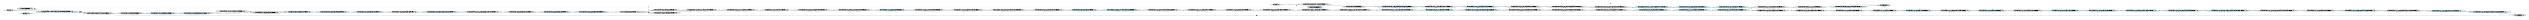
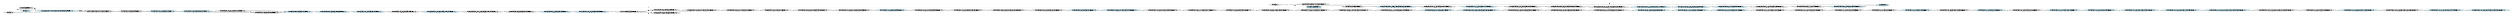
  digraph {
    fontname="Patrick Hand"
    rankdir=LR
    node [fillcolor=lightgrey fontname="Patrick Hand" shape=ellipse style=filled]
    edge [fontname="Patrick Hand" style=bold]
    n1 [label="conf.setInteger(FlinkOptions.BUCKET_ASSIGN_TASKS,config.bucketAssignNum)@@@25@@@['1', '1', '0']"]
    n2 [label="conf.setInteger(FlinkOptions.WRITE_TASKS,config.writeTaskNum)@@@26@@@['1', '1', '0']"]
    n3 [label="conf.setString(FlinkOptions.PARTITION_DEFAULT_NAME,config.partitionDefaultName)@@@27@@@['1', '1', '0']"]
    n4 [label="conf.setInteger(FlinkOptions.ARCHIVE_MAX_COMMITS,config.archiveMaxCommits)@@@6@@@['0', '0', '1']"]
    n5 [fillcolor=lightblue label="conf.setInteger(FlinkOptions.ARCHIVE_MIN_COMMITS,config.archiveMinCommits)@@@7@@@['0', '0', '1']"]
    n6 [label="conf.setInteger(FlinkOptions.CLEAN_RETAIN_COMMITS,config.cleanRetainCommits)@@@8@@@['0', '0', '1']"]
    n7 [label="conf.setInteger(FlinkOptions.COMPACTION_DELTA_SECONDS,config.compactionDeltaSeconds)@@@46@@@['1', '1', '0']"]
    n8 [label="conf.setInteger(FlinkOptions.COMPACTION_MAX_MEMORY,config.compactionMaxMemory)@@@47@@@['1', '1', '0']"]
    n9 [fillcolor=lightblue label="conf.setLong(FlinkOptions.COMPACTION_TARGET_IO,config.compactionTargetIo)@@@48@@@['1', '1', '0']"]
    n10 [label="conf.setBoolean(FlinkOptions.INDEX_GLOBAL_ENABLED,config.indexGlobalEnabled)@@@30@@@['1', '1', '0']"]
    n11 [label="conf.setString(FlinkOptions.INDEX_PARTITION_REGEX,config.indexPartitionRegex)@@@31@@@['1', '1', '0']"]
    n12 [label="conf.setString(FlinkOptions.SOURCE_AVRO_SCHEMA_PATH,config.sourceAvroSchemaPath)@@@32@@@['1', '1', '0']"]
    n13 [fillcolor=lightblue label="conf.setString(FlinkOptions.TABLE_NAME,config.targetTableName)@@@6@@@['1', '1', '0']"]
    n14 [fillcolor=lightblue label="conf.setString(FlinkOptions.TABLE_TYPE,config.tableType.toUpperCase())@@@7@@@['1', '1', '0']"]
    n15 [label="conf.setBoolean(FlinkOptions.INSERT_DEDUP,config.insertDedup)@@@8@@@['0', '1', '0']"]
    n16 [label="conf.setBoolean(FlinkOptions.INSERT_ALLOW_DUP,config.insertAllowDup)@@@8@@@['1', '0', '0']"]
    n17 [label="conf.setString(FlinkOptions.HIVE_SYNC_DB,config.hiveSyncDb)@@@54@@@['1', '1', '0']"]
    n18 [fillcolor=lightblue label="conf.setString(FlinkOptions.HIVE_SYNC_TABLE,config.hiveSyncTable)@@@55@@@['1', '1', '0']"]
    n19 [label="conf.setString(FlinkOptions.HIVE_SYNC_FILE_FORMAT,config.hiveSyncFileFormat)@@@56@@@['1', '1', '0']"]
    n20 [label="FlinkStreamerConfig config@@@2@@@['1', '1', '0']" shape=box]
    n21 [fillcolor=lightblue label="Map<String,String> propsMap = new HashMap<String,String>((Map)StreamerUtil.getProps(config))@@@3@@@['1', '1', '0']"]
    n22 [fillcolor=lightblue label="FlinkCompactionConfig config@@@2@@@['0', '0', '1']" shape=box]
    n23 [label="org.apache.flink.configuration.Configuration conf = fromMap(propsMap)@@@4@@@['1', '1', '0']"]
    n24 [label="conf.setBoolean(FlinkOptions.COMPACTION_ASYNC_ENABLED,config.compactionAsyncEnabled)@@@42@@@['1', '1', '0']"]
    n25 [fillcolor=lightblue label="conf.setInteger(FlinkOptions.COMPACTION_TASKS,config.compactionTasks)@@@43@@@['1', '1', '0']"]
    n26 [fillcolor=lightblue label="conf.setString(FlinkOptions.COMPACTION_TRIGGER_STRATEGY,config.compactionTriggerStrategy)@@@44@@@['1', '1', '0']"]
    n27 [fillcolor=lightblue label="conf.setString(FlinkOptions.OPERATION,config.operation.value())@@@9@@@['1', '1', '0']"]
    n28 [fillcolor=lightblue label="conf.setString(FlinkOptions.PRECOMBINE_FIELD,config.sourceOrderingField)@@@10@@@['1', '1', '0']"]
    n29 [fillcolor=lightblue label="conf.setString(FlinkOptions.PAYLOAD_CLASS,config.payloadClassName)@@@11@@@['1', '1', '0']"]
    n30 [label="conf.setDouble(FlinkOptions.WRITE_BATCH_SIZE,config.writeBatchSize)@@@38@@@['1', '1', '0']"]
    n31 [label="conf.setInteger(FlinkOptions.WRITE_LOG_BLOCK_SIZE,config.writeLogBlockSize)@@@39@@@['1', '1', '0']"]
    n32 [label="conf.setInteger(FlinkOptions.WRITE_LOG_MAX_SIZE,config.writeLogMaxSize)@@@40@@@['1', '1', '0']"]
    n33 [label="conf.setInteger(FlinkOptions.ARCHIVE_MAX_COMMITS,config.archiveMaxCommits)@@@51@@@['1', '1', '0']"]
    n34 [label="conf.setInteger(FlinkOptions.ARCHIVE_MIN_COMMITS,config.archiveMinCommits)@@@52@@@['1', '1', '0']"]
    n35 [label="conf.setBoolean(FlinkOptions.HIVE_SYNC_ENABLED,config.hiveSyncEnabled)@@@53@@@['1', '1', '0']"]
    n36 [label="conf.setBoolean(FlinkOptions.COMPACTION_ASYNC_ENABLED,false)@@@15@@@['0', '0', '1']"]
    n37 [fillcolor=lightblue label="conf.setBoolean(FlinkOptions.COMPACTION_SCHEDULE_ENABLED,config.schedule)@@@16@@@['0', '0', '1']"]
    n38 [fillcolor=lightblue label="return conf@@@17@@@['0', '0', '1']"]
    n39 [fillcolor=lightblue label="conf.setString(FlinkOptions.HIVE_SYNC_PASSWORD,config.hiveSyncPassword)@@@59@@@['1', '1', '0']"]
    n40 [fillcolor=lightblue label="conf.setString(FlinkOptions.HIVE_SYNC_JDBC_URL,config.hiveSyncJdbcUrl)@@@60@@@['1', '1', '0']"]
    n41 [fillcolor=lightblue label="conf.setString(FlinkOptions.HIVE_SYNC_METASTORE_URIS,config.hiveSyncMetastoreUri)@@@61@@@['1', '1', '0']"]
    n42 [label="org.apache.flink.configuration.Configuration conf = new Configuration()@@@3@@@['0', '0', '1']"]
    n43 [label="conf.setString(FlinkOptions.PATH,config.path)@@@4@@@['0', '0', '1']"]
    n44 [fillcolor=lightblue label="conf.setString(FlinkOptions.COMPACTION_TRIGGER_STRATEGY,config.compactionTriggerStrategy)@@@5@@@['0', '0', '1']"]
    n45 [fillcolor=lightblue label="conf.setBoolean(FlinkOptions.CLEAN_ASYNC_ENABLED,config.cleanAsyncEnabled)@@@49@@@['1', '1', '0']"]
    n46 [fillcolor=lightblue label="conf.setInteger(FlinkOptions.CLEAN_RETAIN_COMMITS,config.cleanRetainCommits)@@@50@@@['1', '1', '0']"]
    n47 [label="conf.setString(FlinkOptions.KEYGEN_CLASS,config.keygenClass)@@@19@@@['1', '1', '0']"]
    n48 [label="conf.setInteger(FlinkOptions.INDEX_BOOTSTRAP_TASKS,config.indexBootstrapNum)@@@24@@@['1', '1', '0']"]
    n49 [label="conf.setString(FlinkOptions.PATH,config.targetBasePath)@@@5@@@['1', '1', '0']"]
-   n50 [label="return conf@@@70@@@['1', '1', '0']"]
    n51 [fillcolor=lightblue label="conf.setBoolean(FlinkOptions.UTC_TIMEZONE,config.utcTimezone)@@@34@@@['1', '1', '0']"]
    n52 [fillcolor=lightblue label="conf.setBoolean(FlinkOptions.URL_ENCODE_PARTITIONING,config.writePartitionUrlEncode)@@@35@@@['1', '1', '0']"]
    n53 [label="conf.setBoolean(FlinkOptions.HIVE_STYLE_PARTITIONING,config.hiveStylePartitioning)@@@36@@@['1', '1', '0']"]
    n54 [fillcolor=lightblue label="conf.setString(FlinkOptions.RECORD_KEY_FIELD,config.recordKeyField)@@@16@@@['1', '1', '0']"]
    n55 [fillcolor=lightblue label="conf.setString(FlinkOptions.PARTITION_PATH_FIELD,config.partitionPathField)@@@17@@@['1', '1', '0']"]
    n56 [label="!StringUtils.isNullOrEmpty(config.keygenClass)@@@18@@@['1', '1', '0']" shape=diamond]
    n57 [label="conf.setString(FlinkOptions.HIVE_SYNC_USERNAME,config.hiveSyncUsername)@@@58@@@['1', '1', '0']"]
    n58 [label="conf.setString(FlinkOptions.SOURCE_AVRO_SCHEMA,config.sourceAvroSchema)@@@33@@@['1', '1', '0']"]
    n59 [label="conf.setLong(FlinkOptions.RETRY_INTERVAL_MS,Long.parseLong(config.instantRetryInterval))@@@14@@@['1', '1', '0']"]
    n60 [label="conf.setBoolean(FlinkOptions.IGNORE_FAILED,config.commitOnErrors)@@@15@@@['1', '1', '0']"]
    n61 [label="conf.setBoolean(FlinkOptions.INDEX_BOOTSTRAP_ENABLED,config.indexBootstrapEnabled)@@@28@@@['1', '1', '0']"]
    n62 [fillcolor=lightblue label="conf.setDouble(FlinkOptions.INDEX_STATE_TTL,config.indexStateTtl)@@@29@@@['1', '1', '0']"]
    n63 [fillcolor=lightblue label="conf.setString(FlinkOptions.HIVE_SYNC_PARTITION_FIELDS,config.hiveSyncPartitionFields)@@@62@@@['1', '1', '0']"]
    n64 [label="conf.setInteger(FlinkOptions.WRITE_MERGE_MAX_MEMORY,config.writeMergeMaxMemory)@@@41@@@['1', '1', '0']"]
    n65 [fillcolor=lightblue label="conf.setString(FlinkOptions.HIVE_SYNC_PARTITION_EXTRACTOR_CLASS,config.hiveSyncPartitionExtractorClass)@@@63@@@['1', '1', '0']"]
    n66 [label="conf.setBoolean(FlinkOptions.HIVE_SYNC_ASSUME_DATE_PARTITION,config.hiveSyncAssumeDatePartition)@@@64@@@['1', '1', '0']"]
    n67 [label="conf.setBoolean(FlinkOptions.HIVE_SYNC_USE_JDBC,config.hiveSyncUseJdbc)@@@65@@@['1', '1', '0']"]
    n68 [label="conf.setInteger(FlinkOptions.COMPACTION_DELTA_SECONDS,config.compactionDeltaSeconds)@@@10@@@['0', '0', '1']"]
    n69 [fillcolor=lightblue label="conf.setInteger(FlinkOptions.COMPACTION_MAX_MEMORY,config.compactionMaxMemory)@@@11@@@['0', '0', '1']"]
    n70 [fillcolor=lightblue label="conf.setLong(FlinkOptions.COMPACTION_TARGET_IO,config.compactionTargetIo)@@@12@@@['0', '0', '1']"]
    n71 [fillcolor=lightblue label="conf.setBoolean(FlinkOptions.HIVE_SYNC_AUTO_CREATE_DB,config.hiveSyncAutoCreateDb)@@@66@@@['1', '1', '0']"]
    n72 [label="conf.setBoolean(FlinkOptions.HIVE_SYNC_IGNORE_EXCEPTIONS,config.hiveSyncIgnoreExceptions)@@@67@@@['1', '1', '0']"]
    n73 [fillcolor=lightblue label="conf.setBoolean(FlinkOptions.HIVE_SYNC_SKIP_RO_SUFFIX,config.hiveSyncSkipRoSuffix)@@@68@@@['1', '1', '0']"]
    n74 [label="conf.setInteger(FlinkOptions.COMPACTION_DELTA_COMMITS,config.compactionDeltaCommits)@@@45@@@['1', '1', '0']"]
    n75 [fillcolor=lightblue label="conf.setBoolean(FlinkOptions.HIVE_SYNC_SUPPORT_TIMESTAMP,config.hiveSyncSupportTimestamp)@@@69@@@['1', '1', '0']"]
    n76 [label="toFlinkConfig['0', '0', '1']" shape=diamond]
    n77 [label="conf.setDouble(FlinkOptions.WRITE_TASK_MAX_SIZE,config.writeTaskMaxSize)@@@37@@@['1', '1', '0']"]
    n78 [fillcolor=lightblue label="conf.setString(FlinkOptions.HIVE_SYNC_MODE,config.hiveSyncMode)@@@57@@@['1', '1', '0']"]
    n79 [label="conf.setString(FlinkOptions.KEYGEN_TYPE,config.keygenType)@@@22@@@['1', '1', '0']"]
    n80 [label="conf.setBoolean(FlinkOptions.INSERT_DROP_DUPS,config.filterDupes)@@@12@@@['1', '1', '0']"]
    n81 [fillcolor=lightblue label="conf.setInteger(FlinkOptions.RETRY_TIMES,Integer.parseInt(config.instantRetryTimes))@@@13@@@['1', '1', '0']"]
    n82 [label="conf.setBoolean(FlinkOptions.CLEAN_ASYNC_ENABLED,config.cleanAsyncEnable)@@@14@@@['0', '0', '1']"]
    n83 [label="conf.setInteger(FlinkOptions.COMPACTION_DELTA_COMMITS,config.compactionDeltaCommits)@@@9@@@['0', '0', '1']"]
    n84 [label="toFlinkConfig['0', '1', '0']" shape=diamond]
    n85 [fillcolor=lightblue label="conf.setInteger(FlinkOptions.COMPACTION_TASKS,config.compactionTasks)@@@13@@@['0', '0', '1']"]
    n86 [fillcolor=lightblue label="toFlinkConfig['1', '0', '0']" shape=diamond]
    n1 -> n2
    n2 -> n3
    n3 -> n61
    n4 -> n5
    n5 -> n6
    n6 -> n83
    n7 -> n8
    n8 -> n9
    n9 -> n45
    n10 -> n11
    n11 -> n12
    n12 -> n58
    n13 -> n14
    n14 -> n15
    n14 -> n16
    n15 -> n27
    n16 -> n15 [label=0 style=dashed]
    n16 -> n27
    n17 -> n18
    n18 -> n19
    n19 -> n78
    n20 -> n21 [label=config style=solid]
    n20 -> n22 [label=0 style=dotted]
    n21 -> n23 [label=propsMap style=solid]
    n21 -> n23
    n23 -> n49
-   n23 -> n50 [label=conf style=solid]
    n24 -> n25
    n25 -> n26
    n26 -> n74
    n27 -> n28
    n28 -> n29
    n29 -> n80
    n30 -> n31
    n31 -> n32
    n32 -> n64
    n33 -> n34
    n34 -> n35
    n35 -> n17
    n36 -> n37
    n37 -> n38
    n39 -> n40
    n40 -> n41
    n41 -> n63
    n42 -> n38 [label=conf style=solid]
    n42 -> n43
    n43 -> n44
    n44 -> n4
    n45 -> n46
    n46 -> n33
    n46 -> n82 [label=0 style=dashed]
    n47 -> n48
    n48 -> n1
    n49 -> n13
    n51 -> n52
    n52 -> n53
    n53 -> n77
    n54 -> n55
    n55 -> n56
    n56 -> n47 [label=true style=dotted]
    n56 -> n47
    n56 -> n79
    n56 -> n79 [label=false style=dotted]
    n57 -> n39
    n58 -> n51
    n59 -> n60
    n60 -> n54
    n61 -> n62
    n62 -> n10
    n63 -> n65
    n64 -> n24
    n65 -> n66
    n66 -> n67
    n67 -> n71
    n68 -> n69
    n69 -> n70
    n70 -> n85
    n71 -> n72
    n72 -> n73
    n73 -> n75
    n74 -> n7
-   n75 -> n50
    n76 -> n22 [label=true style=dotted]
    n76 -> n42
    n77 -> n30
    n78 -> n57
    n79 -> n48
    n80 -> n81
    n81 -> n59
    n82 -> n36
    n83 -> n68
    n84 -> n20 [label=true style=dotted]
    n84 -> n21
    n85 -> n82
    n86 -> n21
  }
